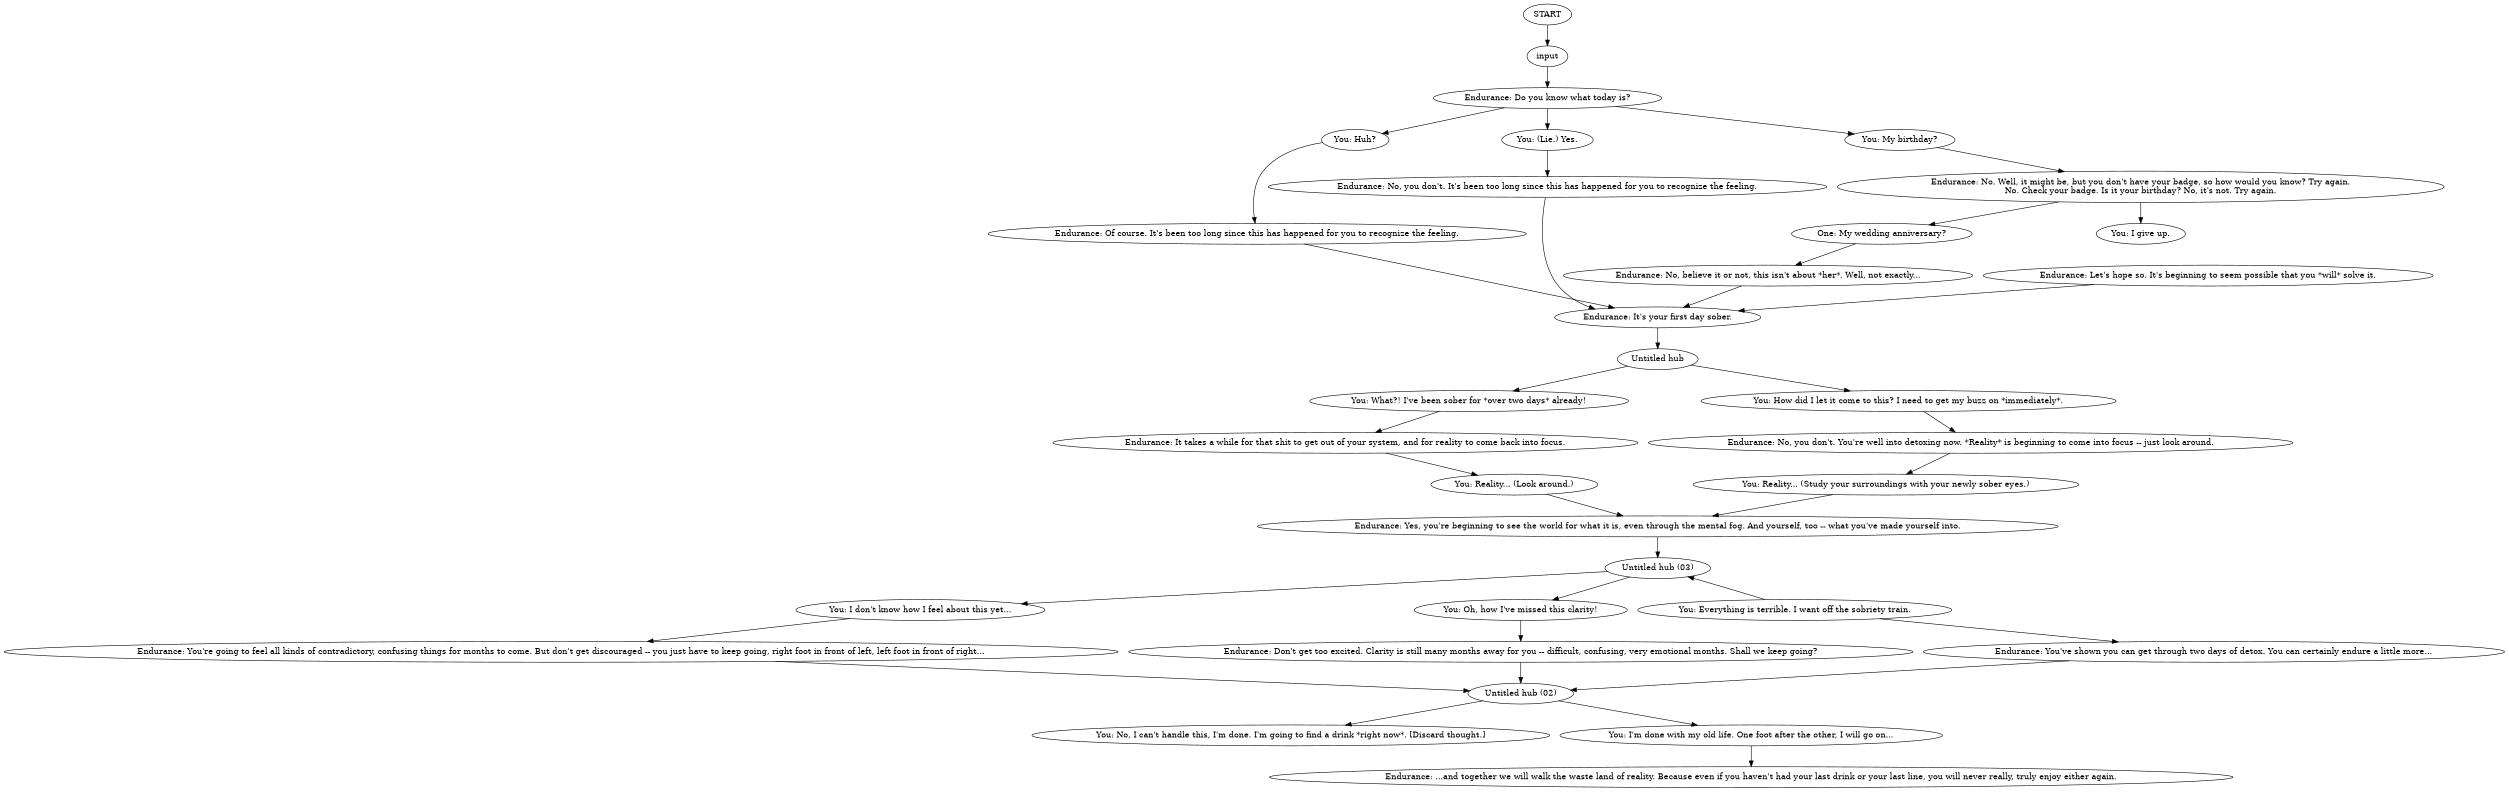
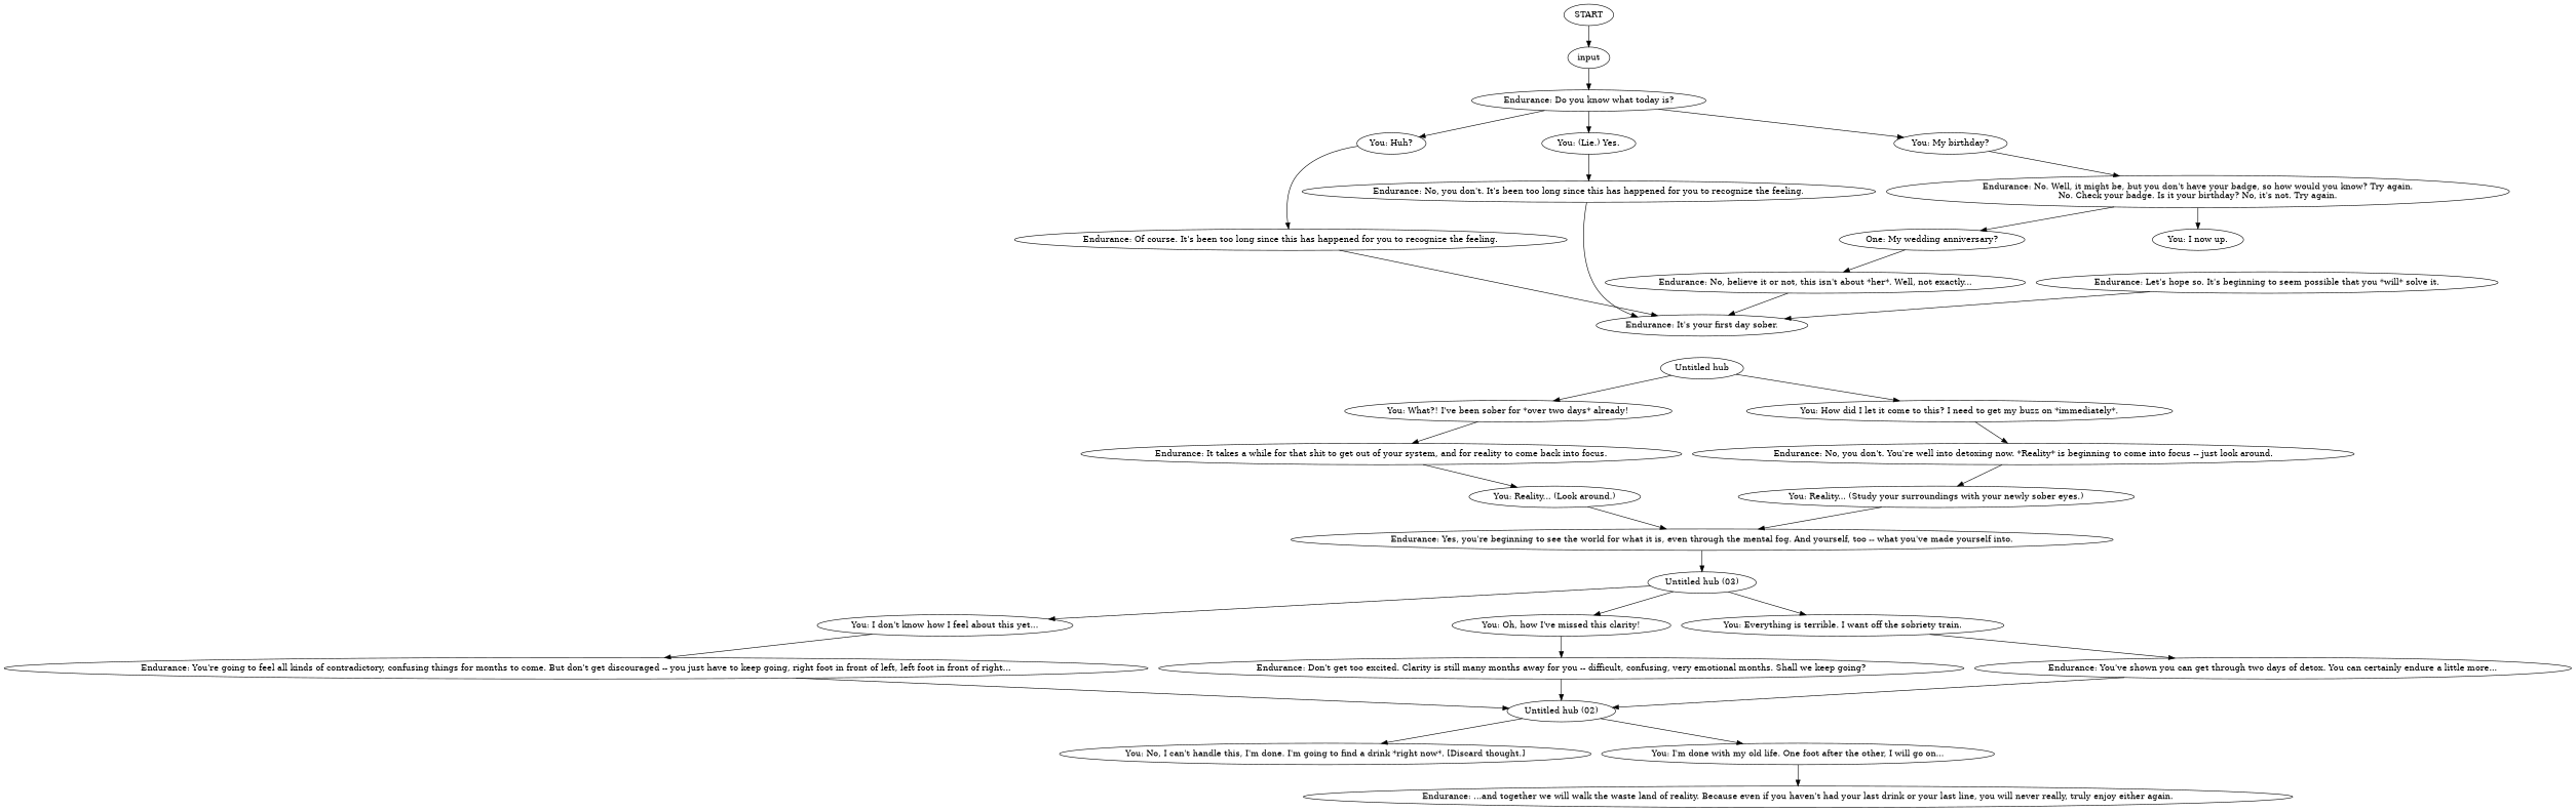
  digraph {
    n1 [label=START]
    n2 [label=input]
    n3 [label="Endurance: Do you know what today is?"]
    n4 [label="You: Huh?"]
    n5 [label="You: (Lie.) Yes."]
    n6 [label="You: My birthday?"]
    n7 [label="One: My wedding anniversary?"]
    n8 [label="Endurance: No, believe it or not, this isn't about *her*. Well, not exactly..."]
    n9 [label="Endurance: It's your first day sober."]
    n10 [label="You: Reality... (Look around.)"]
    n11 [label="Endurance: Yes, you're beginning to see the world for what it is, even through the mental fog. And yourself, too -- what you've made yourself into."]
    n12 [label="Untitled hub (03)"]
    n13 [label="You: What?! I've been sober for *over two days* already!"]
    n14 [label="Endurance: It takes a while for that shit to get out of your system, and for reality to come back into focus."]
    n15 [label="You: I don't know how I feel about this yet..."]
    n16 [label="Endurance: You're going to feel all kinds of contradictory, confusing things for months to come. But don't get discouraged -- you just have to keep going, right foot in front of left, left foot in front of right..."]
    n17 [label="Untitled hub (02)"]
-   n18 [label="You: I give up."]
+   n18 [label="You: I now up."]
    n19 [label="Untitled hub"]
    n20 [label="You: Oh, how I've missed this clarity!"]
    n21 [label="You: Everything is terrible. I want off the sobriety train."]
    n22 [label="Endurance: Don't get too excited. Clarity is still many months away for you -- difficult, confusing, very emotional months. Shall we keep going?"]
    n23 [label="You: No, I can't handle this, I'm done. I'm going to find a drink *right now*. [Discard thought.]"]
    n24 [label="You: I'm done with my old life. One foot after the other, I will go on..."]
    n25 [label="Endurance: Of course. It's been too long since this has happened for you to recognize the feeling."]
    n26 [label="Endurance: No. Well, it might be, but you don't have your badge, so how would you know? Try again.\nNo. Check your badge. Is it your birthday? No, it's not. Try again."]
    n27 [label="Endurance: You've shown you can get through two days of detox. You can certainly endure a little more..."]
    n28 [label="Endurance: No, you don't. It's been too long since this has happened for you to recognize the feeling."]
    n29 [label="Endurance: Let's hope so. It's beginning to seem possible that you *will* solve it."]
    n30 [label="You: How did I let it come to this? I need to get my buzz on *immediately*."]
    n31 [label="Endurance: No, you don't. You're well into detoxing now. *Reality* is beginning to come into focus -- just look around."]
    n32 [label="You: Reality... (Study your surroundings with your newly sober eyes.)"]
    n33 [label="Endurance: ...and together we will walk the waste land of reality. Because even if you haven't had your last drink or your last line, you will never really, truly enjoy either again."]
    n1 -> n2
    n2 -> n3
    n3 -> n4
    n3 -> n5
    n3 -> n6
    n4 -> n25
    n5 -> n28
    n6 -> n26
    n7 -> n8
    n8 -> n9
-   n9 -> n19
    n10 -> n11
    n11 -> n12
    n12 -> n15
    n12 -> n20
-   n21 -> n12
+   n12 -> n21
    n13 -> n14
    n14 -> n10
    n15 -> n16
    n16 -> n17
    n17 -> n23
    n17 -> n24
    n19 -> n13
    n19 -> n30
    n20 -> n22
    n21 -> n27
    n22 -> n17
    n24 -> n33
    n25 -> n9
    n26 -> n7
    n26 -> n18
    n27 -> n17
    n28 -> n9
    n29 -> n9
    n30 -> n31
    n31 -> n32
    n32 -> n11
  }
